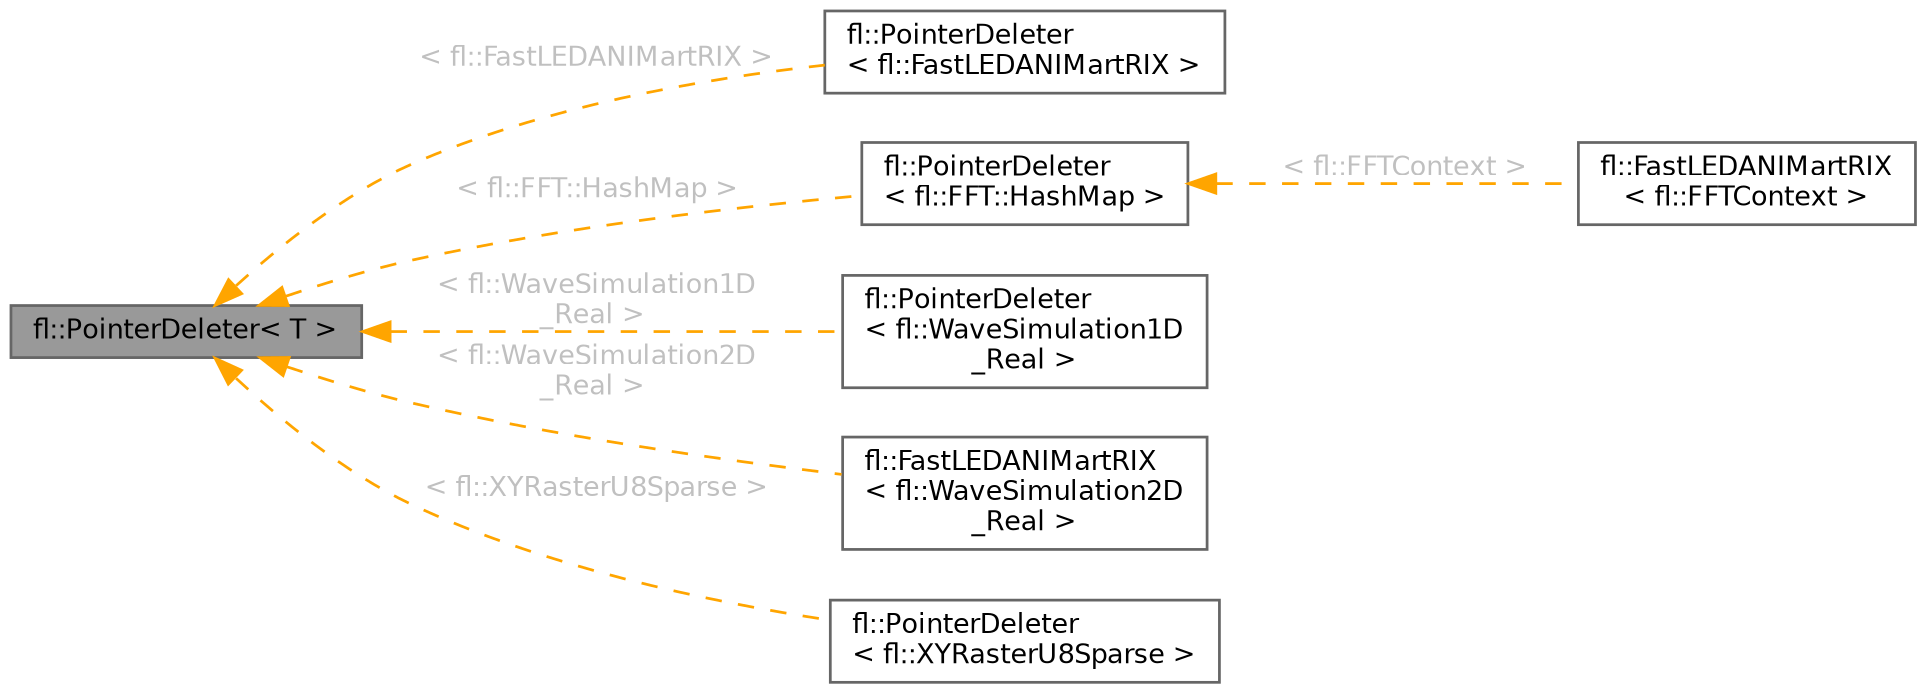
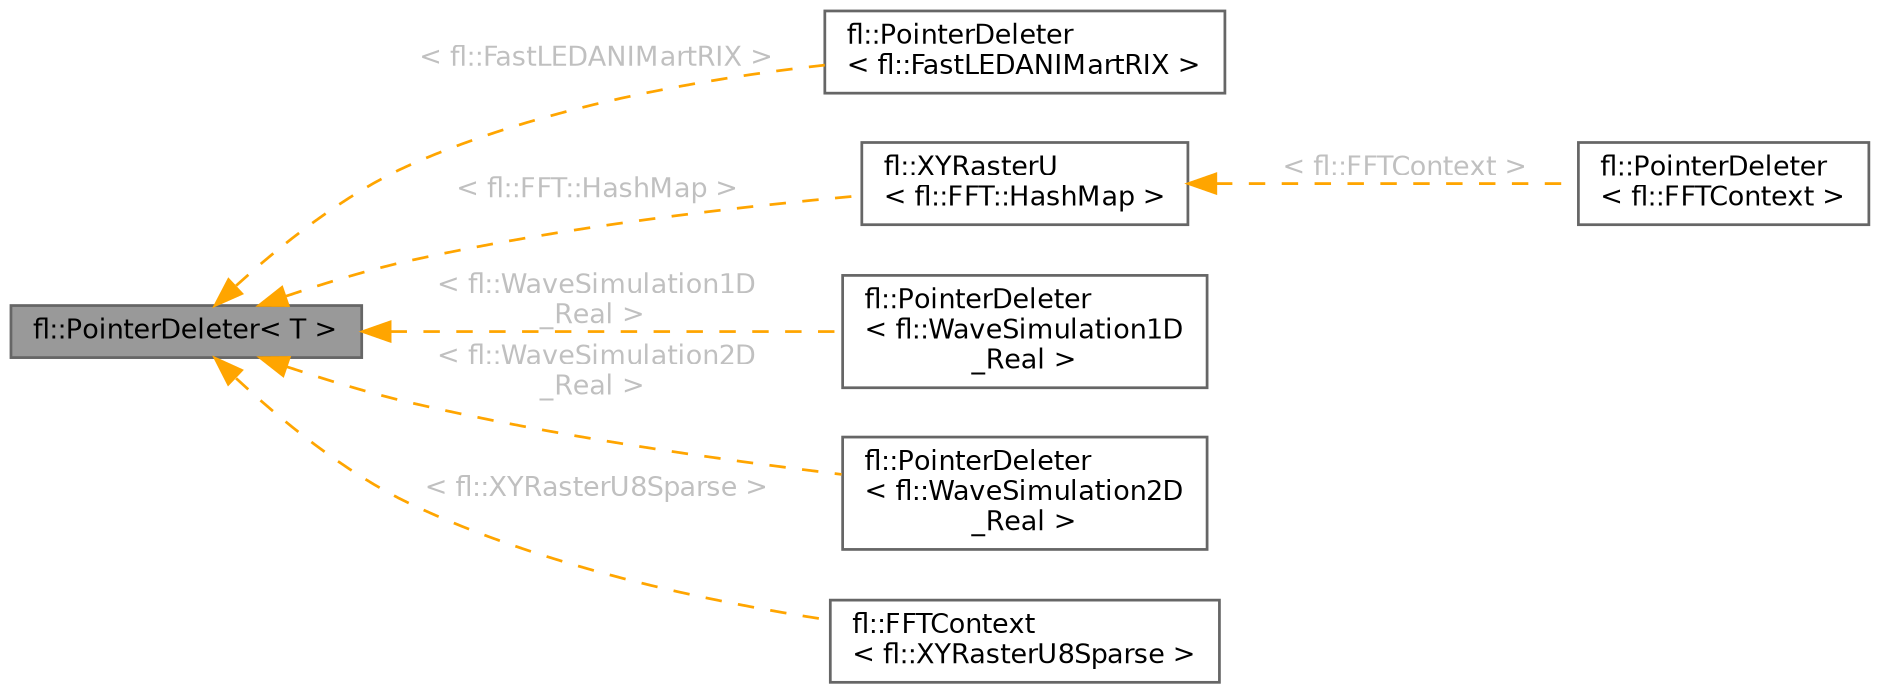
  digraph {
    rankdir=LR
    node [color=gray40 fillcolor=white fontname=Helvetica fontsize=10 shape=box style=filled]
    edge [color=orange dir=back fontcolor=grey fontname=Helvetica fontsize=10 labelfontname=Helvetica labelfontsize=10 style=dashed]
    n1 [fillcolor=grey60 fontcolor=black height=0.2 label="fl::PointerDeleter\< T \>" width=0.4]
    n2 [height=0.2 label="fl::PointerDeleter\l\< fl::FastLEDANIMartRIX \>" width=0.4]
-   n3 [height=0.2 label="fl::PointerDeleter\l\< fl::FFT::HashMap \>" width=0.4]
+   n3 [height=0.2 label="fl::XYRasterU\l\< fl::FFT::HashMap \>" width=0.4]
    n4 [height=0.2 label="fl::PointerDeleter\l\< fl::WaveSimulation1D\l_Real \>" width=0.4]
-   n5 [height=0.2 label="fl::FastLEDANIMartRIX\l\< fl::WaveSimulation2D\l_Real \>" width=0.4]
-   n6 [height=0.2 label="fl::PointerDeleter\l\< fl::XYRasterU8Sparse \>" width=0.4]
-   n7 [height=0.2 label="fl::FastLEDANIMartRIX\l\< fl::FFTContext \>" width=0.4]
+   n5 [height=0.2 label="fl::PointerDeleter\l\< fl::WaveSimulation2D\l_Real \>" width=0.4]
+   n6 [height=0.2 label="fl::FFTContext\l\< fl::XYRasterU8Sparse \>" width=0.4]
+   n7 [height=0.2 label="fl::PointerDeleter\l\< fl::FFTContext \>" width=0.4]
    n1 -> n2 [label=" \< fl::FastLEDANIMartRIX \>"]
    n1 -> n3 [label=" \< fl::FFT::HashMap \>"]
    n1 -> n4 [label=" \< fl::WaveSimulation1D\l_Real \>"]
    n1 -> n5 [label=" \< fl::WaveSimulation2D\l_Real \>"]
    n1 -> n6 [label=" \< fl::XYRasterU8Sparse \>"]
    n3 -> n7 [label=" \< fl::FFTContext \>"]
  }
